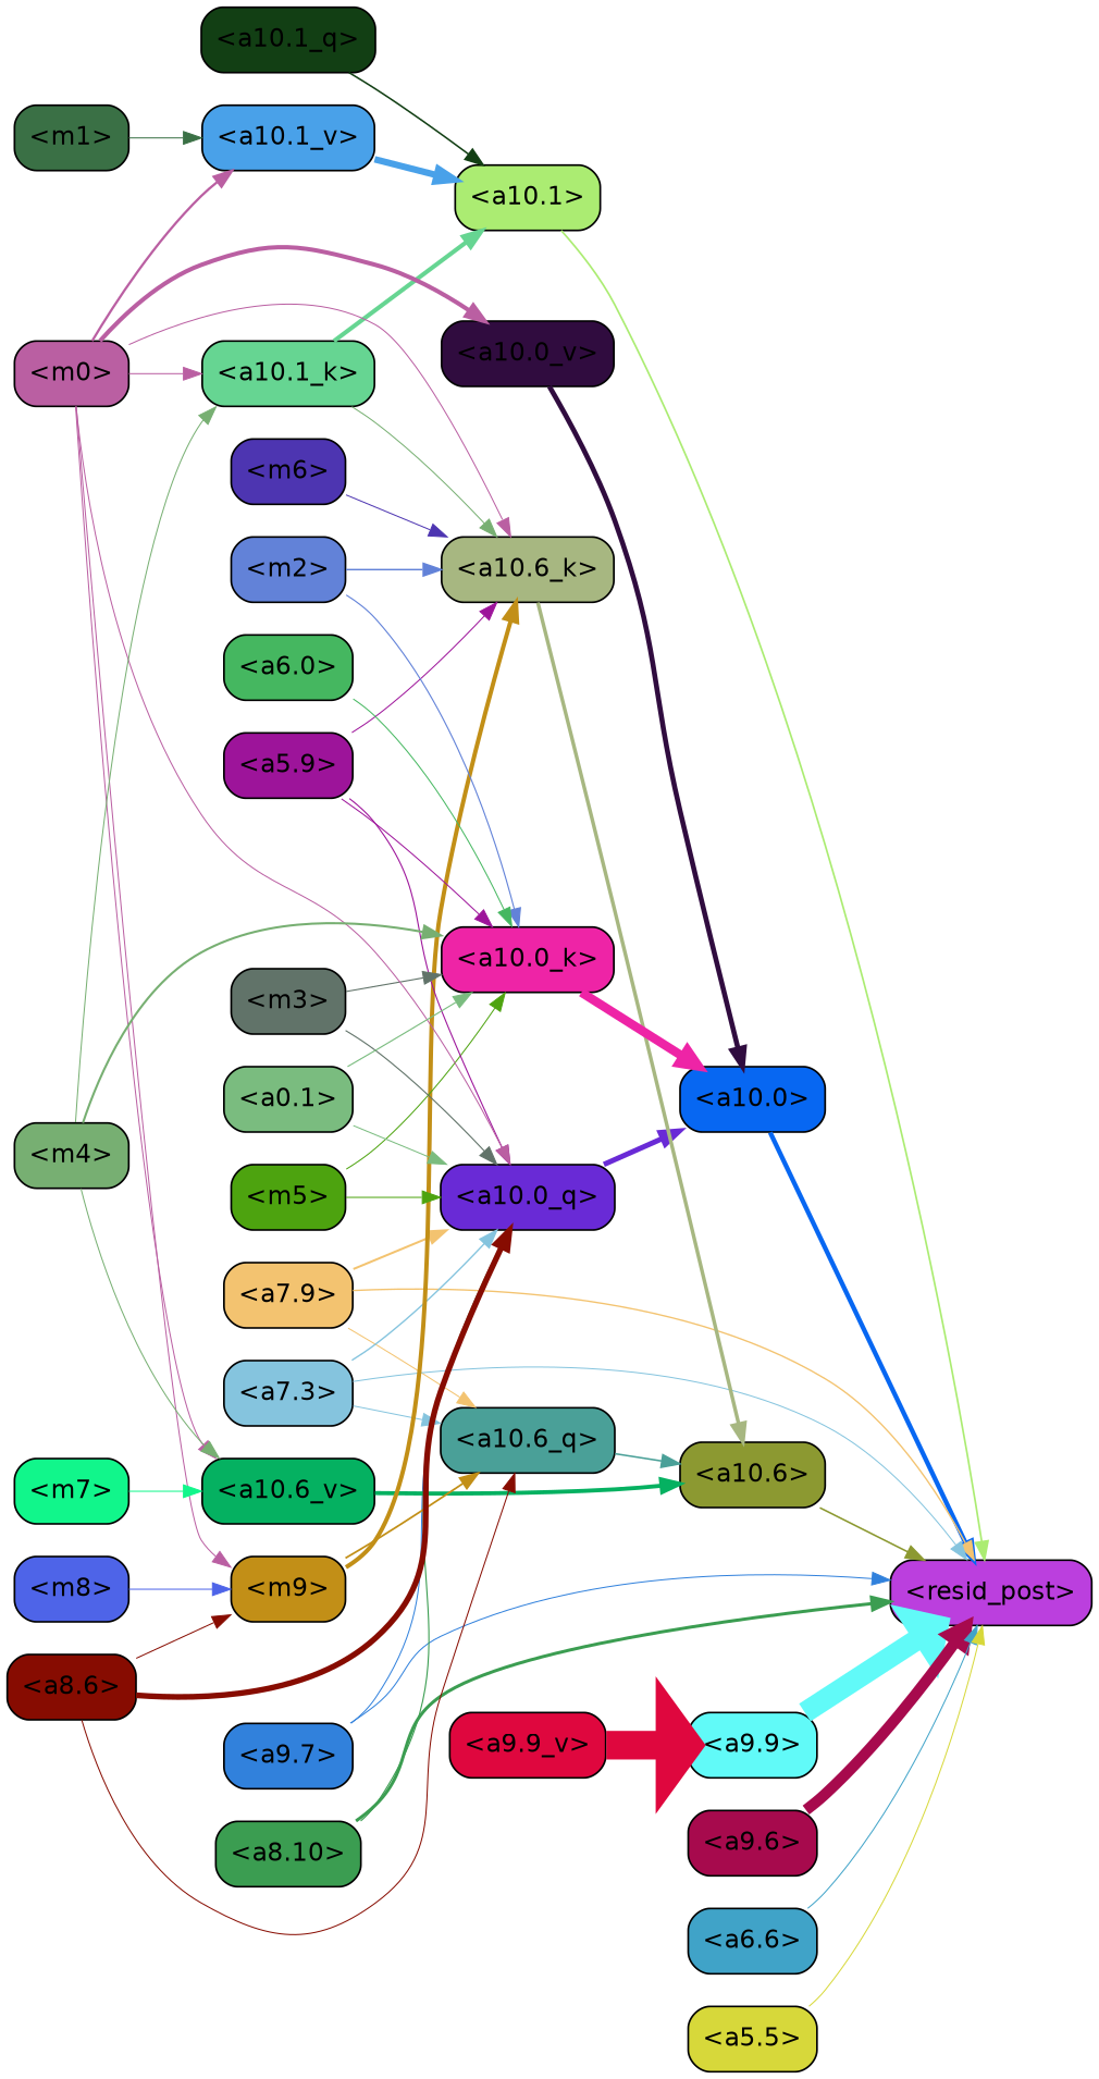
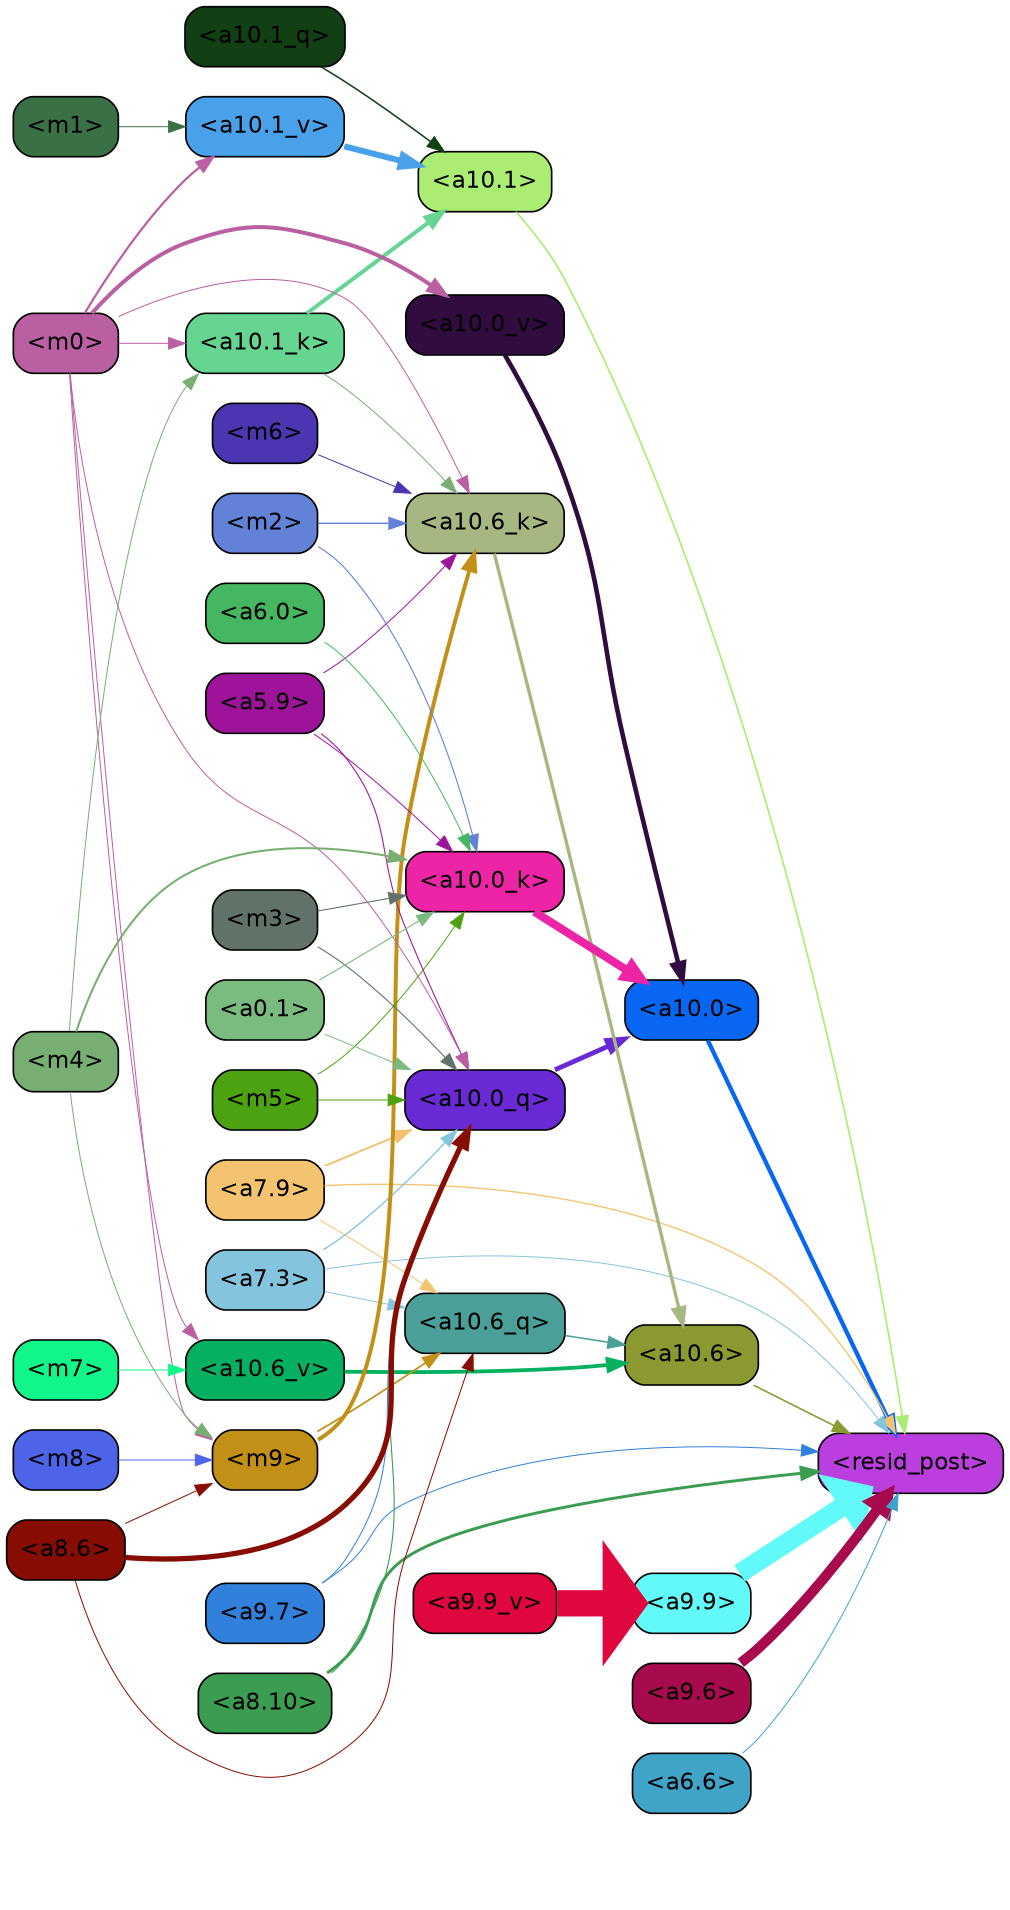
  strict digraph {
    rankdir=LR
    splines=true
    node [color=black fontname=Helvetica shape=box style="filled, rounded"]
    edge [color="#ba5fa2" penwidth=0.6]
    "<a10.6>" [fillcolor="#8c9931"]
    "<resid_post>" [fillcolor="#bb3fde"]
    "<a10.1>" [fillcolor="#abec72"]
    "<a10.0>" [fillcolor="#0767f2"]
    "<a9.9>" [fillcolor="#61faf8"]
    "<a9.7>" [fillcolor="#3181dc"]
    "<a10.0_q>" [fillcolor="#692ad6"]
    "<a9.6>" [fillcolor="#a70a4d"]
    "<a8.10>" [fillcolor="#3b9d51"]
    "<a7.9>" [fillcolor="#f3c370"]
    "<a10.6_q>" [fillcolor="#4aa098"]
    "<a7.3>" [fillcolor="#85c4de"]
    "<a6.6>" [fillcolor="#40a3c8"]
-   "<a5.5>" [fillcolor="#d7d83a"]
    "<a10.1_q>" [fillcolor="#123f14"]
    "<a10.6_k>" [fillcolor="#a7b781"]
    "<a10.1_k>" [fillcolor="#66d592"]
    "<a10.0_k>" [fillcolor="#ee24a6"]
    "<a10.6_v>" [fillcolor="#05b161"]
    "<a10.1_v>" [fillcolor="#49a1e9"]
    "<a10.0_v>" [fillcolor="#300c3f"]
    "<m9>" [fillcolor="#c28f17"]
    "<a8.6>" [fillcolor="#870c01"]
    "<m5>" [fillcolor="#4da30f"]
    "<a5.9>" [fillcolor="#9d149a"]
    "<m3>" [fillcolor="#617369"]
    "<m0>" [fillcolor="#ba5fa2"]
    "<a0.1>" [fillcolor="#7abc7f"]
    "<m6>" [fillcolor="#4d35b1"]
    "<m4>" [fillcolor="#77af72"]
    "<m2>" [fillcolor="#6282d8"]
    "<a6.0>" [fillcolor="#45b760"]
    "<m7>" [fillcolor="#11f68b"]
    "<m1>" [fillcolor="#3a7045"]
    "<m8>" [fillcolor="#4e64e8"]
    "<a9.9_v>" [fillcolor="#df073e"]
    "<a10.6>" -> "<resid_post>" [color="#8c9931" penwidth=0.9498605728149414]
    "<a10.1>" -> "<resid_post>" [color="#abec72" penwidth=1.0084514617919922]
    "<a10.0>" -> "<resid_post>" [color="#0767f2" penwidth=2.5814952850341797]
    "<a9.9>" -> "<resid_post>" [color="#61faf8" penwidth=11.610888481140137]
    "<a9.7>" -> "<resid_post>" [color="#3181dc"]
    "<a9.7>" -> "<a10.0_q>" [color="#3181dc"]
    "<a10.0_q>" -> "<a10.0>" [color="#692ad6" penwidth=2.905670166015625]
    "<a9.6>" -> "<resid_post>" [color="#a70a4d" penwidth=6.121421813964844]
    "<a8.10>" -> "<resid_post>" [color="#3b9d51" penwidth=1.7841739654541016]
    "<a8.10>" -> "<a10.0_q>" [color="#3b9d51" penwidth=0.6612663269042969]
    "<a7.9>" -> "<resid_post>" [color="#f3c370" penwidth=0.8109169006347656]
    "<a7.9>" -> "<a10.0_q>" [color="#f3c370" penwidth=1.19378662109375]
    "<a7.9>" -> "<a10.6_q>" [color="#f3c370"]
    "<a10.6_q>" -> "<a10.6>" [color="#4aa098" penwidth=0.9244728088378906]
    "<a7.3>" -> "<resid_post>" [color="#85c4de"]
    "<a7.3>" -> "<a10.0_q>" [color="#85c4de" penwidth=0.8208656311035156]
    "<a7.3>" -> "<a10.6_q>" [color="#85c4de"]
    "<a6.6>" -> "<resid_post>" [color="#40a3c8"]
-   "<a5.5>" -> "<resid_post>" [color="#d7d83a"]
    "<a10.1_q>" -> "<a10.1>" [color="#123f14" penwidth=0.9268798828125]
    "<a10.6_k>" -> "<a10.6>" [color="#a7b781" penwidth=2.0319366455078125]
    "<a10.1_k>" -> "<a10.1>" [color="#66d592" penwidth=2.4037628173828125]
    "<a10.1_k>" -> "<a10.6_k>" [color="#77af72"]
    "<a10.0_k>" -> "<a10.0>" [color="#ee24a6" penwidth=4.9319305419921875]
    "<a10.6_v>" -> "<a10.6>" [color="#05b161" penwidth=2.290935516357422]
    "<a10.1_v>" -> "<a10.1>" [color="#49a1e9" penwidth=3.6398468017578125]
    "<a10.0_v>" -> "<a10.0>" [color="#300c3f" penwidth=2.7666168212890625]
    "<m9>" -> "<a10.6_q>" [color="#c28f17" penwidth=1.0384025573730469]
    "<m9>" -> "<a10.6_k>" [color="#c28f17" penwidth=2.371124267578125]
    "<a8.6>" -> "<a10.0_q>" [color="#870c01" penwidth=3.1841888427734375]
    "<a8.6>" -> "<a10.6_q>" [color="#870c01"]
    "<a8.6>" -> "<m9>" [color="#870c01"]
    "<m5>" -> "<a10.0_q>" [color="#4da30f"]
    "<m5>" -> "<a10.0_k>" [color="#4da30f"]
    "<a5.9>" -> "<a10.0_q>" [color="#9d149a" penwidth=0.6463394165039062]
    "<a5.9>" -> "<a10.6_k>" [color="#9d149a"]
    "<a5.9>" -> "<a10.0_k>" [color="#9d149a"]
    "<m3>" -> "<a10.0_q>" [color="#617369" penwidth=0.6597442626953125]
    "<m3>" -> "<a10.0_k>" [color="#617369" penwidth=0.6506614685058594]
    "<m0>" -> "<a10.0_q>"
    "<m0>" -> "<a10.6_k>"
    "<m0>" -> "<a10.1_k>"
    "<m0>" -> "<a10.6_v>"
    "<m0>" -> "<a10.1_v>" [penwidth=1.3360328674316406]
    "<m0>" -> "<a10.0_v>" [penwidth=2.4083595275878906]
    "<m0>" -> "<m9>"
    "<a0.1>" -> "<a10.0_q>" [color="#7abc7f"]
    "<a0.1>" -> "<a10.0_k>" [color="#7abc7f" penwidth=0.6768684387207031]
    "<m6>" -> "<a10.6_k>" [color="#4d35b1"]
    "<m4>" -> "<a10.1_k>" [color="#77af72"]
    "<m4>" -> "<a10.0_k>" [color="#77af72" penwidth=1.230804443359375]
-   "<m4>" -> "<a10.6_v>" [color="#77af72"]
+   "<m4>" -> "<m9>" [color="#77af72"]
    "<m2>" -> "<a10.6_k>" [color="#6282d8" penwidth=0.8380241394042969]
    "<m2>" -> "<a10.0_k>" [color="#6282d8" penwidth=0.6622200012207031]
    "<a6.0>" -> "<a10.0_k>" [color="#45b760"]
    "<m7>" -> "<a10.6_v>" [color="#11f68b"]
    "<m1>" -> "<a10.1_v>" [color="#3a7045"]
    "<m8>" -> "<m9>" [color="#4e64e8"]
    "<a9.9_v>" -> "<a9.9>" [color="#df073e" penwidth=15.728643417358398]
  }
